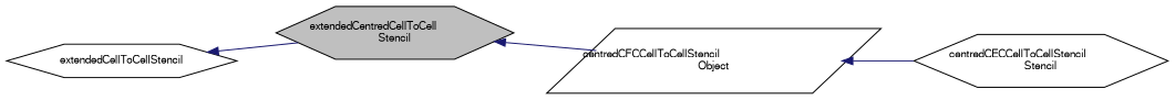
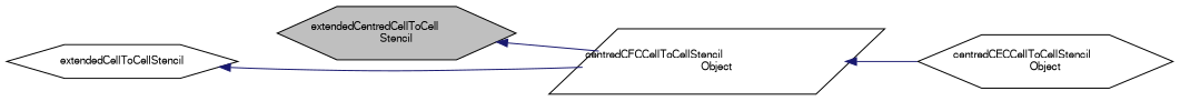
  digraph {
    rankdir=LR
    node [color=black fontname=FreeSans fontsize=10 shape=hexagon]
    edge [color=midnightblue dir=back fontname=FreeSans fontsize=10 labelfontname=FreeSans labelfontsize=10 style=solid]
    n1 [fillcolor=grey75 fontcolor=black height=0.2 label="extendedCentredCellToCell\lStencil" style=filled width=0.4]
    n2 [height=0.2 label="centredCFCCellToCellStencil\lObject" shape=parallelogram width=0.4]
-   n3 [height=0.2 label="centredCECCellToCellStencil\lStencil" width=0.4]
+   n3 [height=0.2 label="centredCECCellToCellStencil\lObject" width=0.4]
    n4 [height=0.2 label=extendedCellToCellStencil width=0.4]
    n1 -> n2
    n2 -> n3
-   n4 -> n1
+   n4 -> n2
  }
